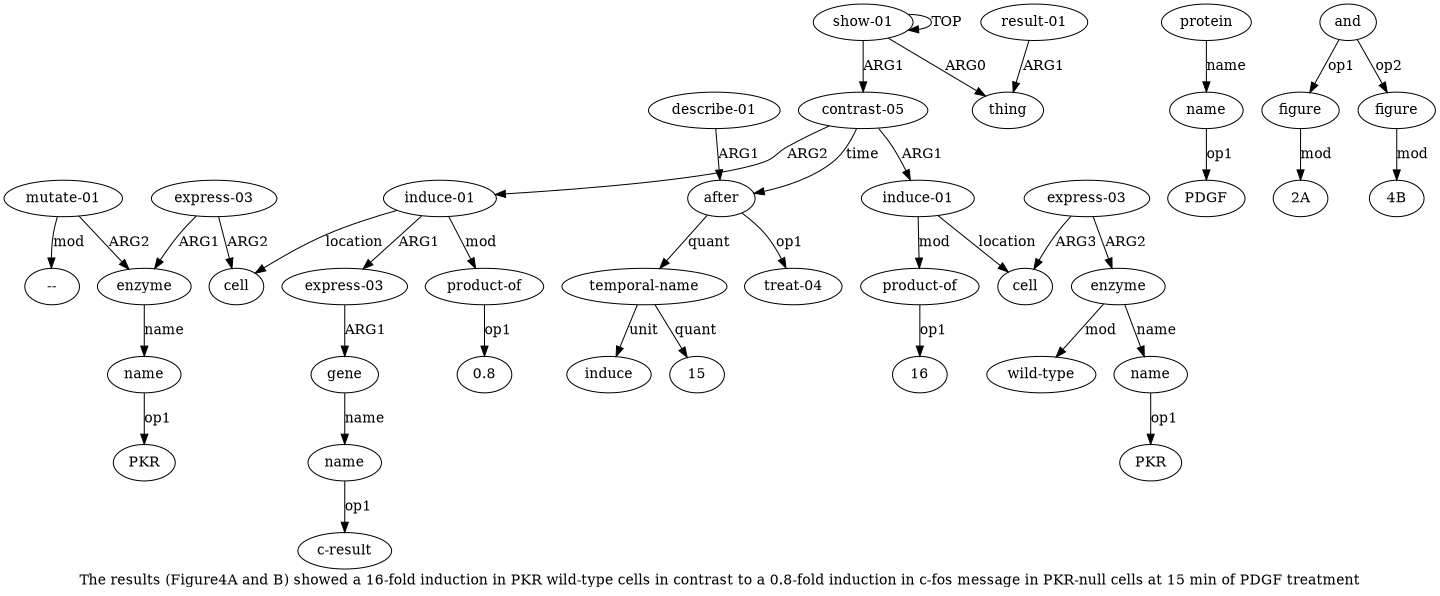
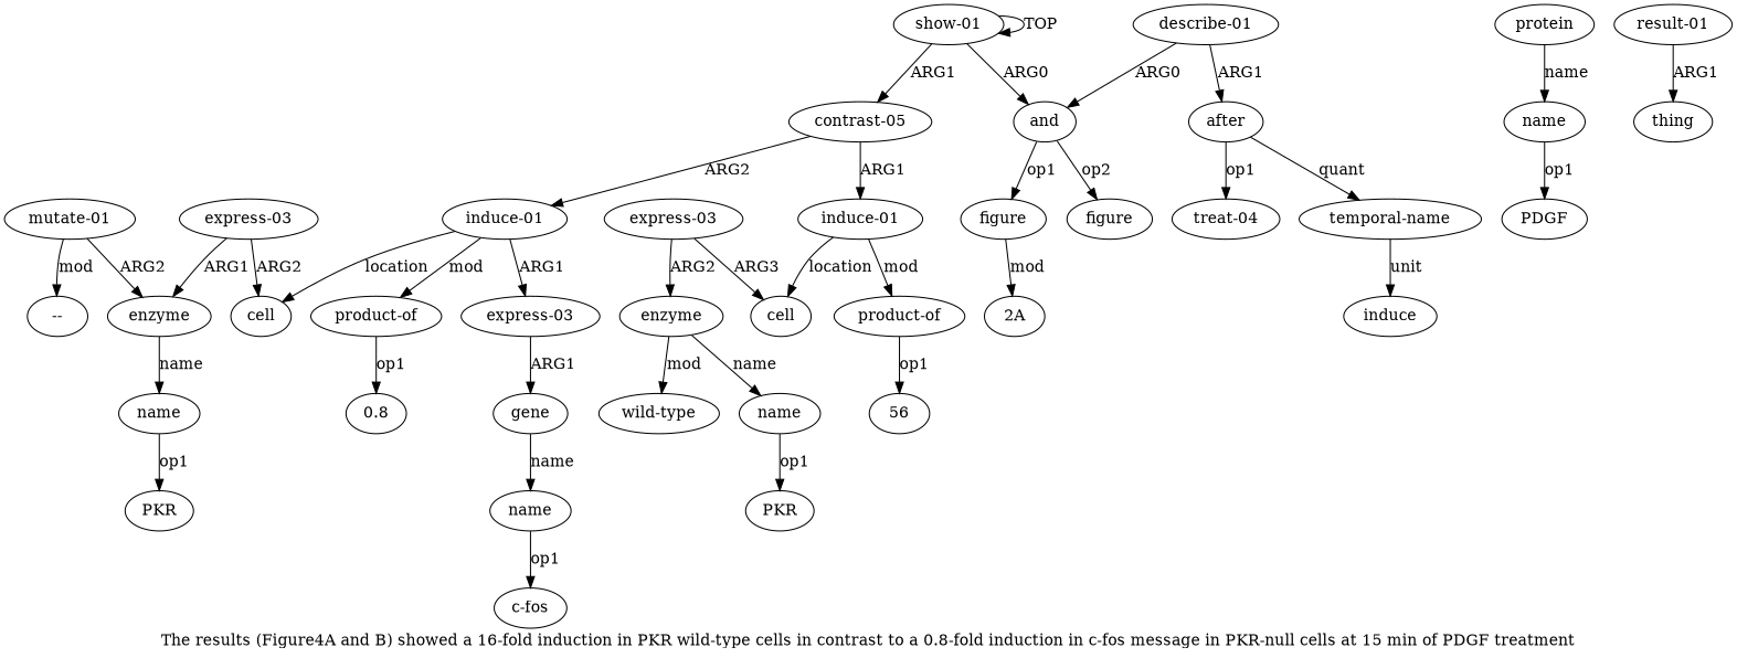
  digraph {
    label="The results (Figure4A and B) showed a 16-fold induction in PKR wild-type cells in contrast to a 0.8-fold induction in c-fos message in PKR-null cells at 15 min of PDGF treatment"
    node [color=black gold_ind=-1 gold_label=name test_ind=-1 test_label=name]
    edge [color=black gold_label=op1 test_label=op1]
    n1 [gold_ind=20 gold_label="express-03" label="express-03" test_ind=20 test_label="express-03"]
    n2 [gold_ind=21 gold_label=enzyme label=enzyme test_ind=21 test_label=enzyme]
    n3 [gold_ind=19 gold_label=cell label=cell test_ind=19 test_label=cell]
    n4 [gold_ind=22 label=name test_ind=22]
    n5 [gold_label=PKR label=PKR test_label=PKR]
    n6 [gold_ind=23 gold_label="mutate-01" label="mutate-01" test_ind=23 test_label="mutate-01"]
    n7 [gold_label="--" label="--" test_label="--"]
    n8 [gold_ind=24 gold_label="product-of" label="product-of" test_ind=24 test_label="product-of"]
    n9 [gold_label=0.8 label=0.8 test_label=0.8]
    n10 [gold_ind=25 gold_label=after label=after test_ind=25 test_label=after]
    n11 [gold_ind=26 gold_label="treat-04" label="treat-04" test_ind=26 test_label="treat-04"]
    n12 [gold_ind=29 gold_label="temporal-quantity" label="temporal-name" test_ind=29 test_label="temporal-quantity"]
    n13 [gold_ind=30 gold_label=minute label=induce test_ind=30 test_label=minute]
-   n14 [gold_label=15 label=15 test_label=15]
    n15 [gold_ind=27 gold_label=protein label=protein test_ind=27 test_label=protein]
    n16 [gold_ind=28 label=name test_ind=28]
    n17 [gold_label=PDGF label=PDGF test_label=PDGF]
    n18 [gold_label="4A" label="2A" test_label="4A"]
-   n19 [gold_label="c-fos" label="c-result" test_label="c-fos"]
+   n19 [gold_label="c-fos" label="c-fos" test_label="c-fos"]
    n20 [gold_ind=15 gold_label="induce-01" label="induce-01" test_ind=15 test_label="induce-01"]
    n21 [gold_ind=16 gold_label="express-03" label="express-03" test_ind=16 test_label="express-03"]
    n22 [gold_ind=17 gold_label=gene label=gene test_ind=17 test_label=gene]
    n23 [gold_ind=18 label=name test_ind=18]
    n24 [gold_ind=14 gold_label="product-of" label="product-of" test_ind=14 test_label="product-of"]
-   n25 [gold_label=16 label=16 test_label=16]
+   n25 [gold_label=16 label=56 test_label=16]
    n26 [gold_ind=11 gold_label=enzyme label=enzyme test_ind=11 test_label=enzyme]
    n27 [gold_ind=13 gold_label="wild-type" label="wild-type" test_ind=13 test_label="wild-type"]
    n28 [gold_ind=12 label=name test_ind=12]
    n29 [gold_label=PKR label=PKR test_label=PKR]
    n30 [gold_ind=10 gold_label="express-03" label="express-03" test_ind=10 test_label="express-03"]
    n31 [gold_ind=9 gold_label=cell label=cell test_ind=9 test_label=cell]
    n32 [gold_ind=1 gold_label=thing label=thing test_ind=1 test_label=thing]
    n33 [gold_ind=0 gold_label="show-01" label="show-01" test_ind=0 test_label="show-01"]
    n34 [gold_ind=7 gold_label="contrast-01" label="contrast-05" test_ind=7 test_label="contrast-01"]
    n35 [gold_ind=8 gold_label="induce-01" label="induce-01" test_ind=8 test_label="induce-01"]
    n36 [gold_ind=3 gold_label="describe-01" label="describe-01" test_ind=3 test_label="describe-01"]
    n37 [gold_ind=4 gold_label=and label=and test_ind=4 test_label=and]
    n38 [gold_ind=2 gold_label="result-01" label="result-01" test_ind=2 test_label="result-01"]
    n39 [gold_ind=5 gold_label=figure label=figure test_ind=5 test_label=figure]
    n40 [gold_ind=6 gold_label=figure label=figure test_ind=6 test_label=figure]
-   n41 [gold_label="4B" label="4B" test_label="4B"]
    n1 -> n2 [gold_label=ARG1 label=ARG1 test_label=ARG1]
    n1 -> n3 [gold_label=ARG2 label=ARG2 test_label=ARG2]
    n2 -> n4 [gold_label=name label=name test_label=name]
    n4 -> n5 [label=op1]
    n6 -> n2 [gold_label=ARG2 label=ARG2 test_label=ARG2]
    n6 -> n7 [gold_label=mod label=mod test_label=mod]
    n8 -> n9 [label=op1]
    n10 -> n11 [label=op1]
    n10 -> n12 [gold_label=quant label=quant test_label=quant]
    n12 -> n13 [gold_label=unit label=unit test_label=unit]
-   n12 -> n14 [gold_label=quant label=quant test_label=quant]
    n15 -> n16 [gold_label=name label=name test_label=name]
    n16 -> n17 [label=op1]
    n20 -> n3 [gold_label=location label=location test_label=location]
    n20 -> n8 [gold_label=mod label=mod test_label=mod]
    n20 -> n21 [gold_label=ARG1 label=ARG1 test_label=ARG1]
    n21 -> n22 [gold_label=ARG1 label=ARG1 test_label=ARG1]
    n22 -> n23 [gold_label=name label=name test_label=name]
    n23 -> n19 [label=op1]
    n24 -> n25 [label=op1]
    n26 -> n27 [gold_label=mod label=mod test_label=mod]
    n26 -> n28 [gold_label=name label=name test_label=name]
    n28 -> n29 [label=op1]
    n30 -> n26 [gold_label=ARG2 label=ARG2 test_label=ARG2]
    n30 -> n31 [gold_label=ARG3 label=ARG3 test_label=ARG3]
-   n33 -> n32 [gold_label=ARG0 label=ARG0 test_label=ARG0]
+   n33 -> n37 [gold_label=ARG0 label=ARG0 test_label=ARG0]
    n33 -> n33 [gold_label=TOP label=TOP test_label=TOP]
    n33 -> n34 [gold_label=ARG1 label=ARG1 test_label=ARG1]
-   n34 -> n10 [gold_label=time label=time test_label=time]
    n34 -> n20 [gold_label=ARG2 label=ARG2 test_label=ARG2]
    n34 -> n35 [gold_label=ARG1 label=ARG1 test_label=ARG1]
    n35 -> n24 [gold_label=mod label=mod test_label=mod]
    n35 -> n31 [gold_label=location label=location test_label=location]
    n36 -> n10 [gold_label=ARG1 label=ARG1 test_label=ARG1]
+   n36 -> n37 [gold_label=ARG0 label=ARG0 test_label=ARG0]
    n37 -> n39 [label=op1]
    n37 -> n40 [gold_label=op2 label=op2 test_label=op2]
    n38 -> n32 [gold_label=ARG1 label=ARG1 test_label=ARG1]
    n39 -> n18 [gold_label=mod label=mod test_label=mod]
-   n40 -> n41 [gold_label=mod label=mod test_label=mod]
  }
